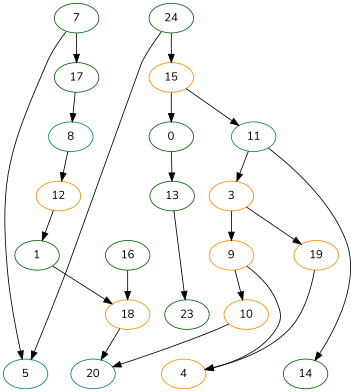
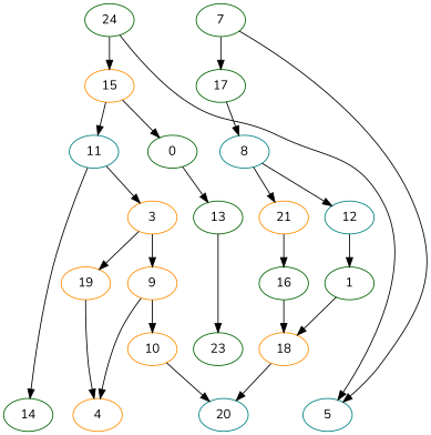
  digraph {
    fontname=Nunito
    node [color=darkgreen fontname=Nunito]
    edge [fontname=Nunito weight=0]
    0
    13
    23
    18 [color=darkorange]
    1
    20 [color=teal]
+   21 [color=darkorange]
    16
    9 [color=darkorange]
    4 [color=darkorange]
    10 [color=darkorange]
    3 [color=darkorange]
    19 [color=darkorange]
    5 [color=teal]
    7
    17
    8 [color=teal]
-   12 [color=darkorange]
+   12 [color=teal]
    24
    15 [color=darkorange]
    11 [color=teal]
    14
    0 -> 13
    13 -> 23
    18 -> 20
    1 -> 18
+   21 -> 16
    16 -> 18 [weight=4]
    9 -> 4
    9 -> 10
    10 -> 20
    3 -> 9 [weight=2]
    3 -> 19
    19 -> 4
    7 -> 5
    7 -> 17 [weight=1]
    17 -> 8
+   8 -> 21
    8 -> 12
    12 -> 1
    24 -> 5
    24 -> 15 [weight=3]
    15 -> 0
    15 -> 11
    11 -> 3
    11 -> 14
  }
